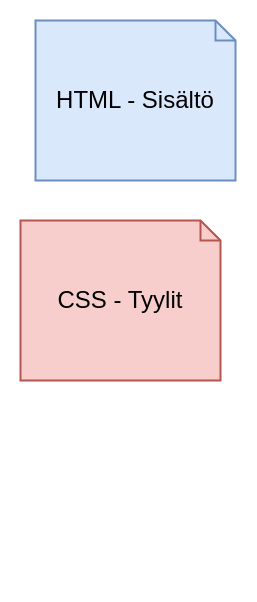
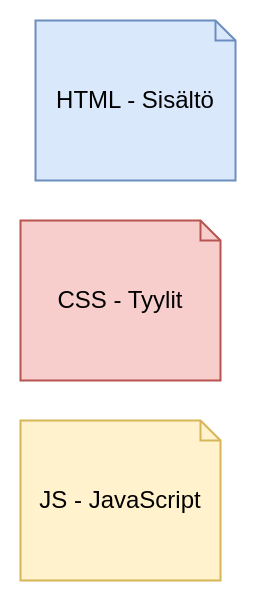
  <mxCell id="0" />
  <mxCell id="1" parent="0" />
  <mxCell id="2" value="CSS - Tyylit" style="shape=note;strokeWidth=2;fontSize=24;size=20;whiteSpace=wrap;html=1;fillColor=#f8cecc;strokeColor=#b85450;" vertex="1" parent="1"><mxGeometry x="20" y="220" width="200" height="160" as="geometry" /></mxCell>
  <mxCell id="3" value="HTML - Sisältö" style="shape=note;strokeWidth=2;fontSize=24;size=20;whiteSpace=wrap;html=1;fillColor=#dae8fc;strokeColor=#6c8ebf;" vertex="1" parent="1"><mxGeometry x="35" y="20" width="200" height="160" as="geometry" /></mxCell>
+ <mxCell id="4" value="JS - JavaScript" style="shape=note;strokeWidth=2;fontSize=24;size=20;whiteSpace=wrap;html=1;fillColor=#fff2cc;strokeColor=#d6b656;" vertex="1" parent="1"><mxGeometry x="20" y="420" width="200" height="160" as="geometry" /></mxCell>
